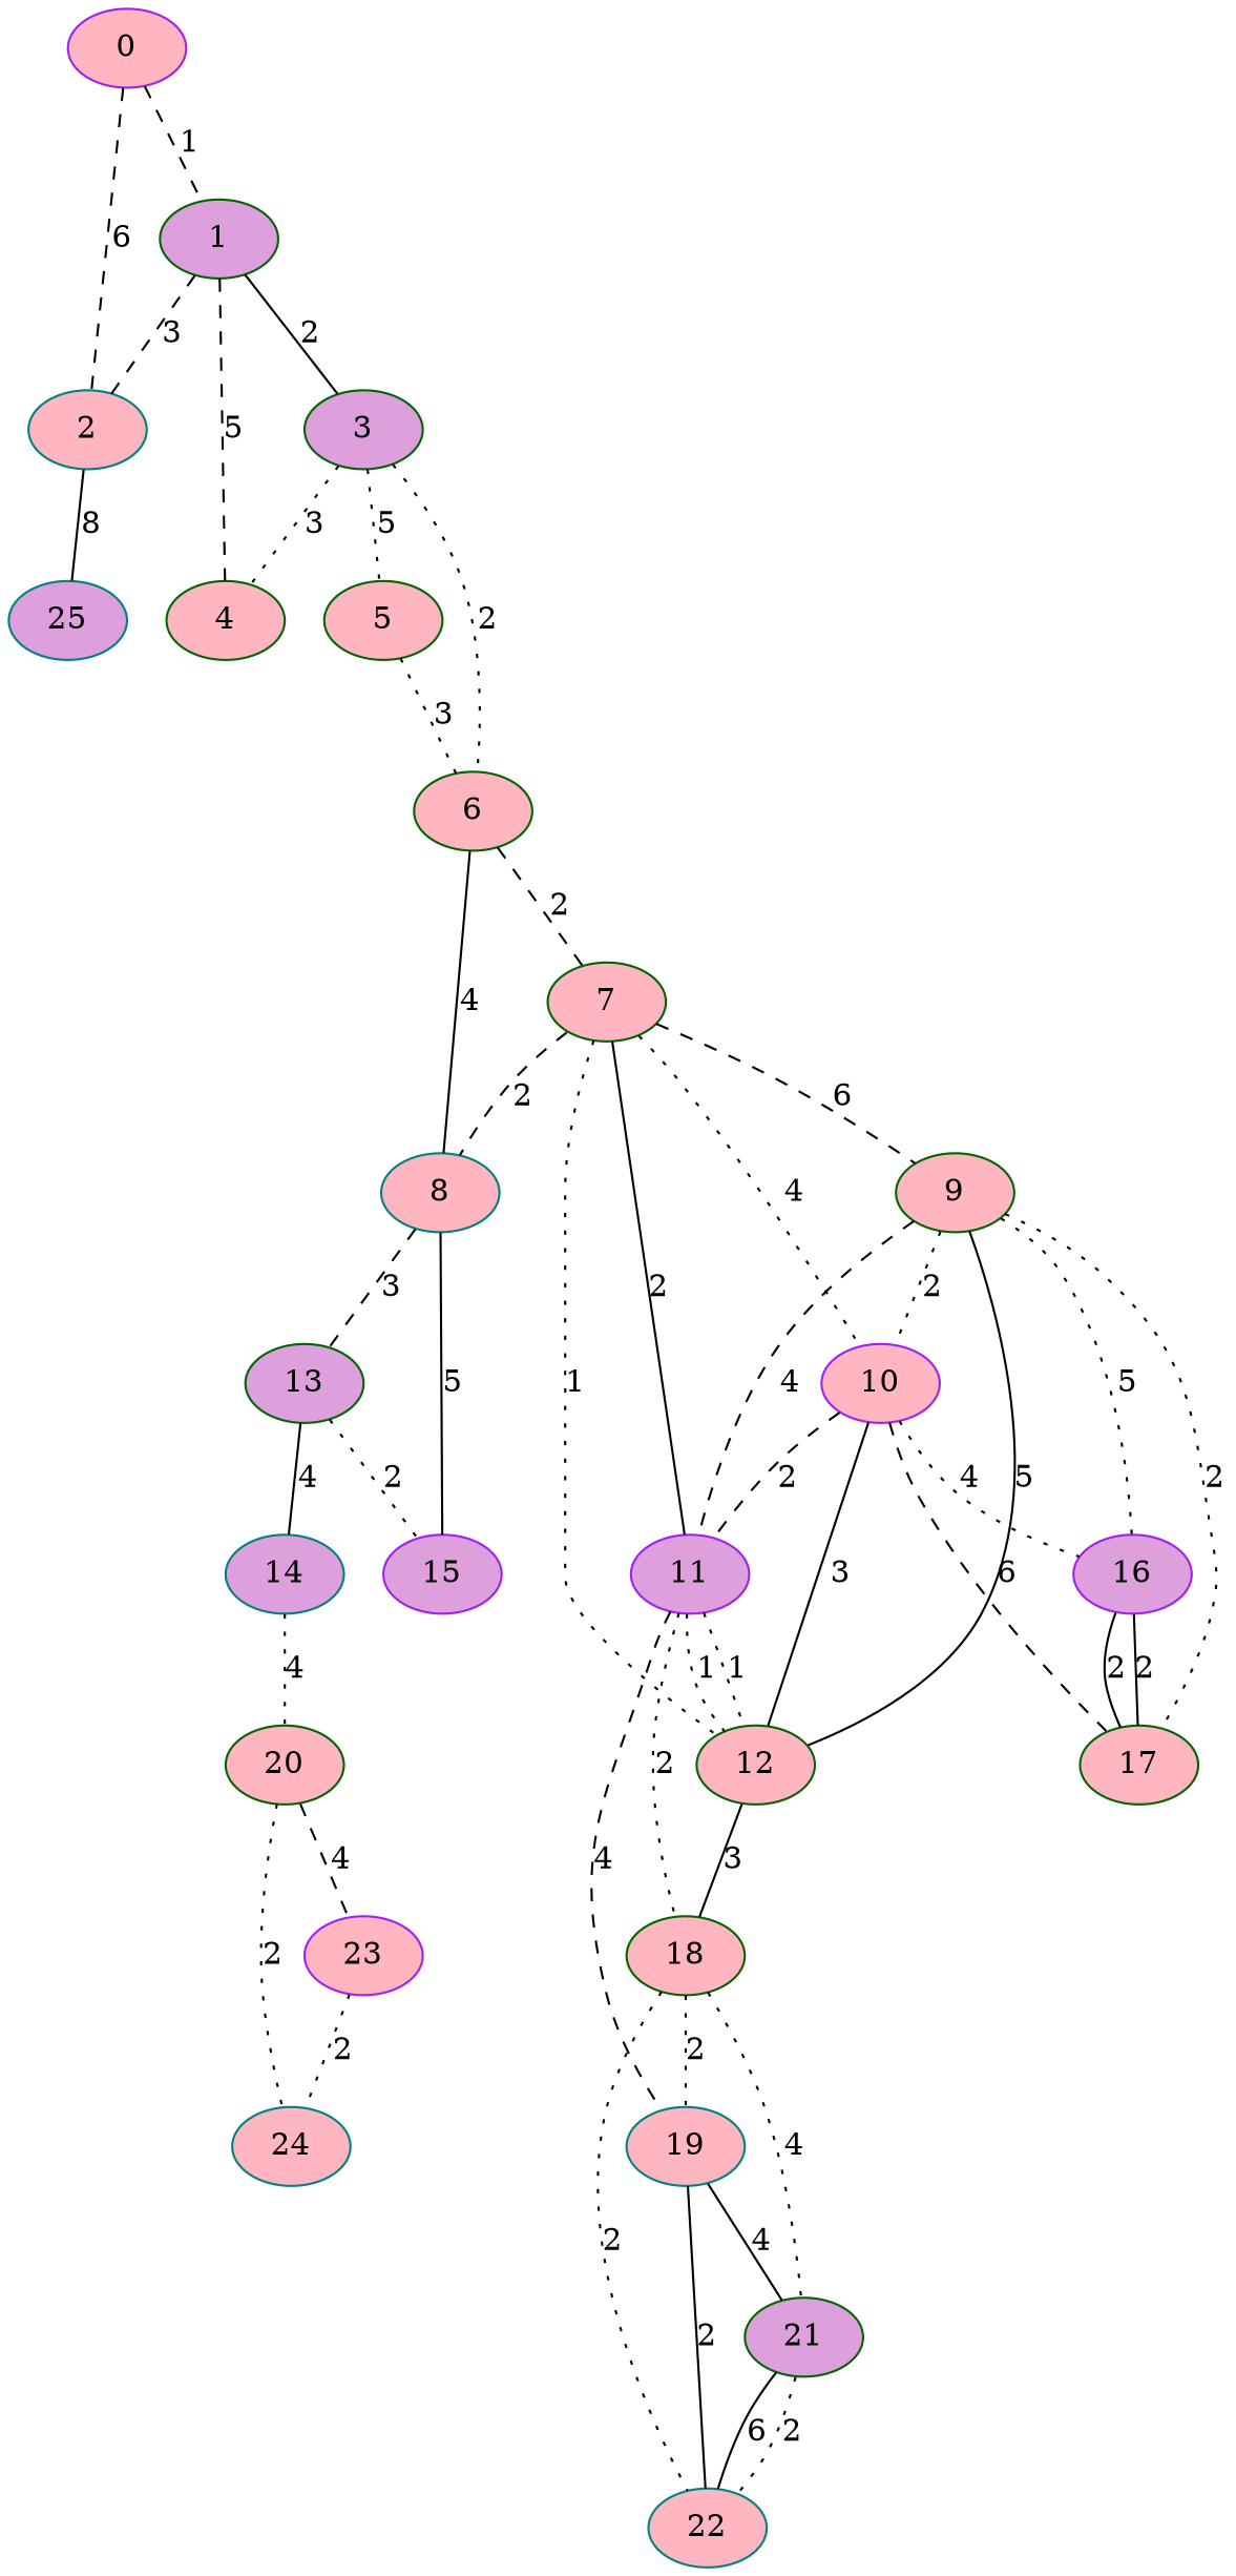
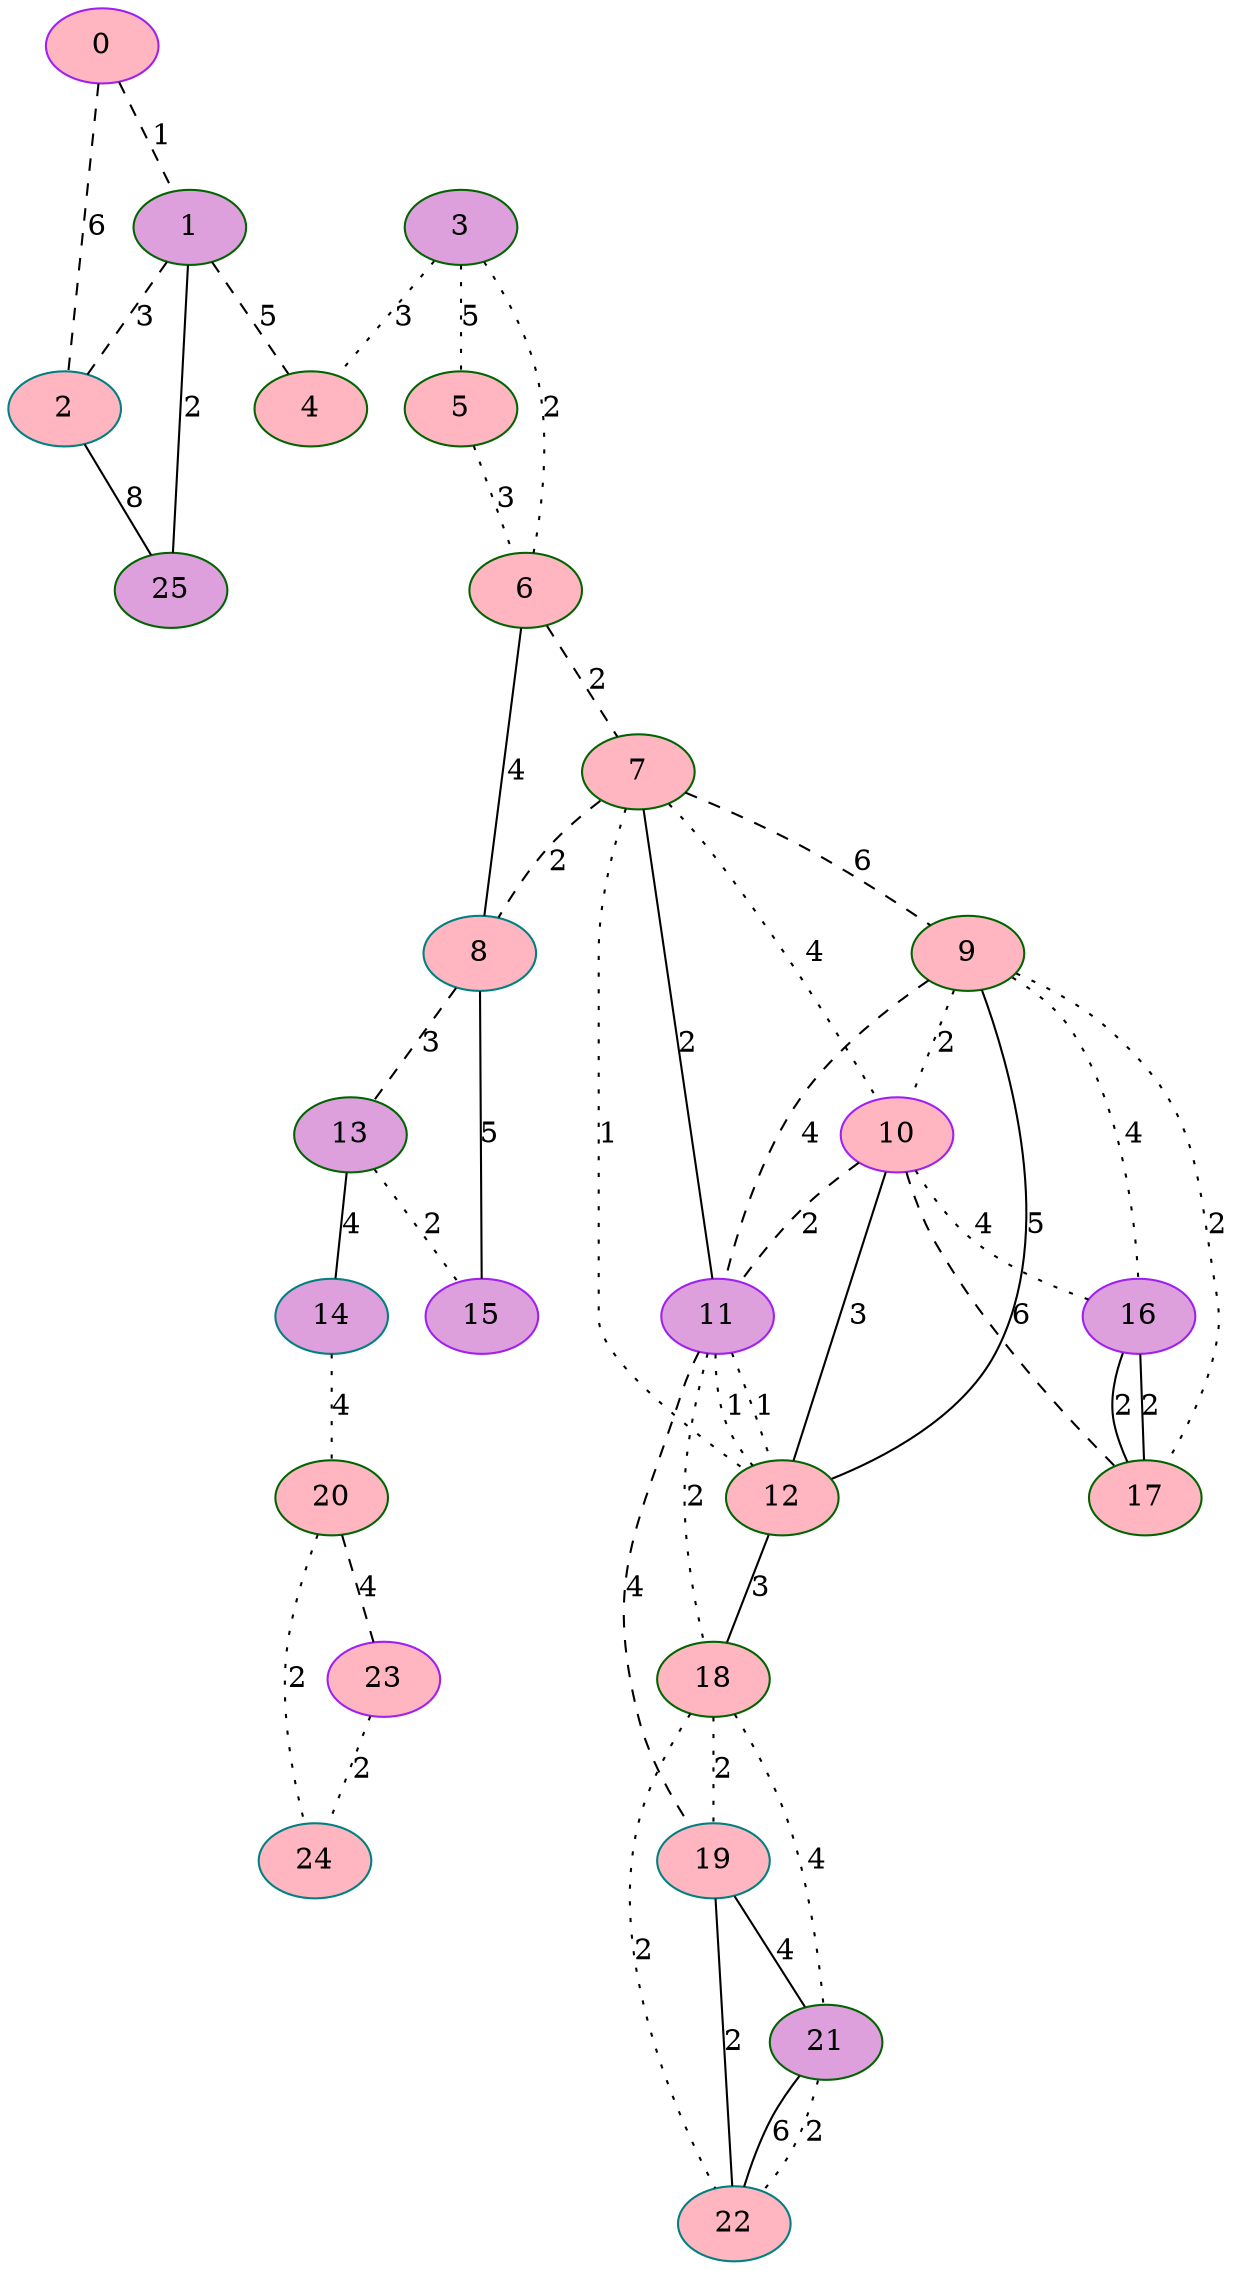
  graph {
    node [color=darkgreen fillcolor=lightpink style=filled weight=1]
    edge [style=dotted]
    0 [color=purple]
    1 [fillcolor=plum]
    2 [color=teal]
    3 [fillcolor=plum]
    4
-   25 [color=teal fillcolor=plum weight=4]
+   25 [fillcolor=plum weight=4]
    5
    6
    7
    8 [color=teal]
    9
    10 [color=purple]
    11 [color=purple fillcolor=plum]
    12
    13 [fillcolor=plum]
    15 [color=purple fillcolor=plum]
    16 [color=purple fillcolor=plum]
    17
    18
    19 [color=teal]
    14 [color=teal fillcolor=plum]
    21 [fillcolor=plum]
    22 [color=teal]
    20
    23 [color=purple]
    24 [color=teal]
    0 -- 1 [label=1 style=dashed]
    0 -- 2 [label=6 style=dashed]
    1 -- 2 [label=3 style=dashed]
-   1 -- 3 [label=2 style=solid]
+   1 -- 25 [label=2 style=solid]
    1 -- 4 [label=5 style=dashed]
    2 -- 25 [label=8 style=solid]
    3 -- 4 [label=3]
    3 -- 5 [label=5]
    3 -- 6 [label=2]
    5 -- 6 [label=3]
    6 -- 7 [label=2 style=dashed]
    6 -- 8 [label=4 style=solid]
    7 -- 8 [label=2 style=dashed]
    7 -- 9 [label=6 style=dashed]
    7 -- 10 [label=4]
    7 -- 11 [label=2 style=solid]
    7 -- 12 [label=1]
    8 -- 13 [label=3 style=dashed]
    8 -- 15 [label=5 style=solid]
    9 -- 10 [label=2]
    9 -- 11 [label=4 style=dashed]
    9 -- 12 [label=5 style=solid]
-   9 -- 16 [label=5]
+   9 -- 16 [label=4]
    9 -- 17 [label=2]
    10 -- 11 [label=2 style=dashed]
    10 -- 12 [label=3 style=solid]
    10 -- 16 [label=4]
    10 -- 17 [label=6 style=dashed]
    11 -- 12 [label=1]
    11 -- 12 [label=1]
    11 -- 18 [label=2]
    11 -- 19 [label=4 style=dashed]
    12 -- 18 [label=3 style=solid]
    13 -- 15 [label=2]
    13 -- 14 [label=4 style=solid]
    16 -- 17 [label=2 style=solid]
    16 -- 17 [label=2 style=solid]
    18 -- 19 [label=2]
    18 -- 21 [label=4]
    18 -- 22 [label=2]
    19 -- 21 [label=4 style=solid]
    19 -- 22 [label=2 style=solid]
    14 -- 20 [label=4]
    21 -- 22 [label=6 style=solid]
    21 -- 22 [label=2]
    20 -- 23 [label=4 style=dashed]
    20 -- 24 [label=2]
    23 -- 24 [label=2]
  }
